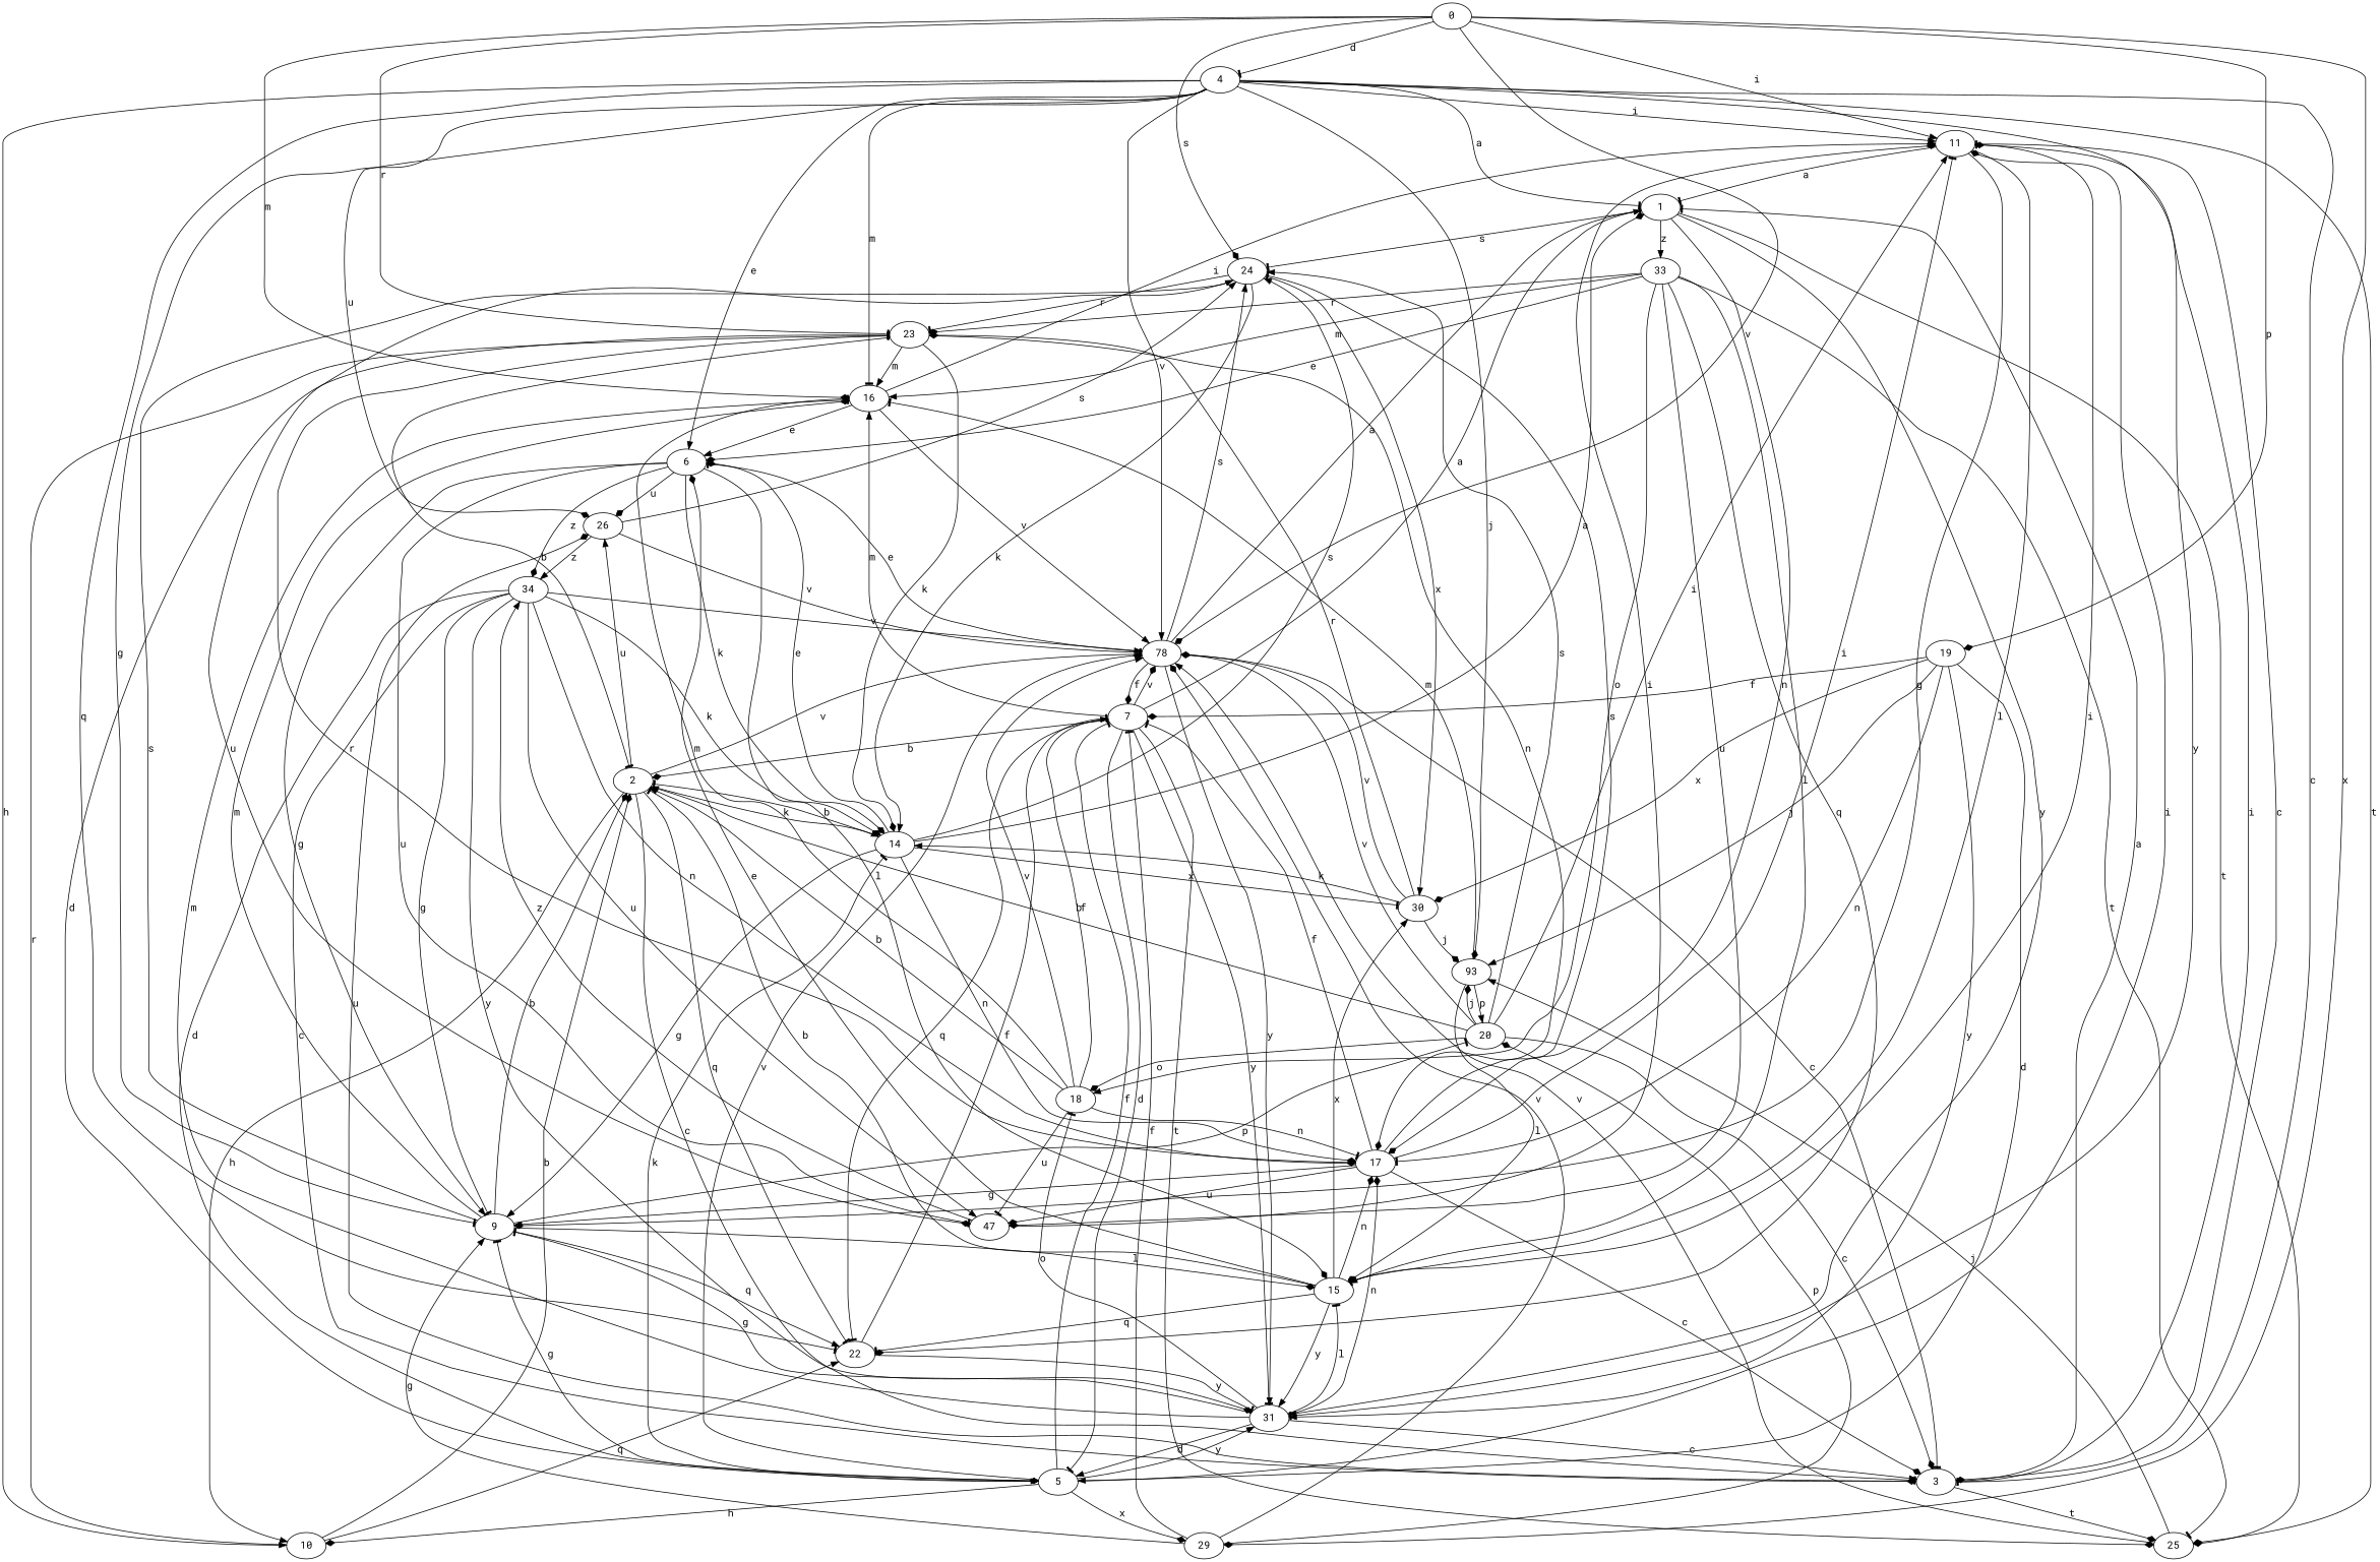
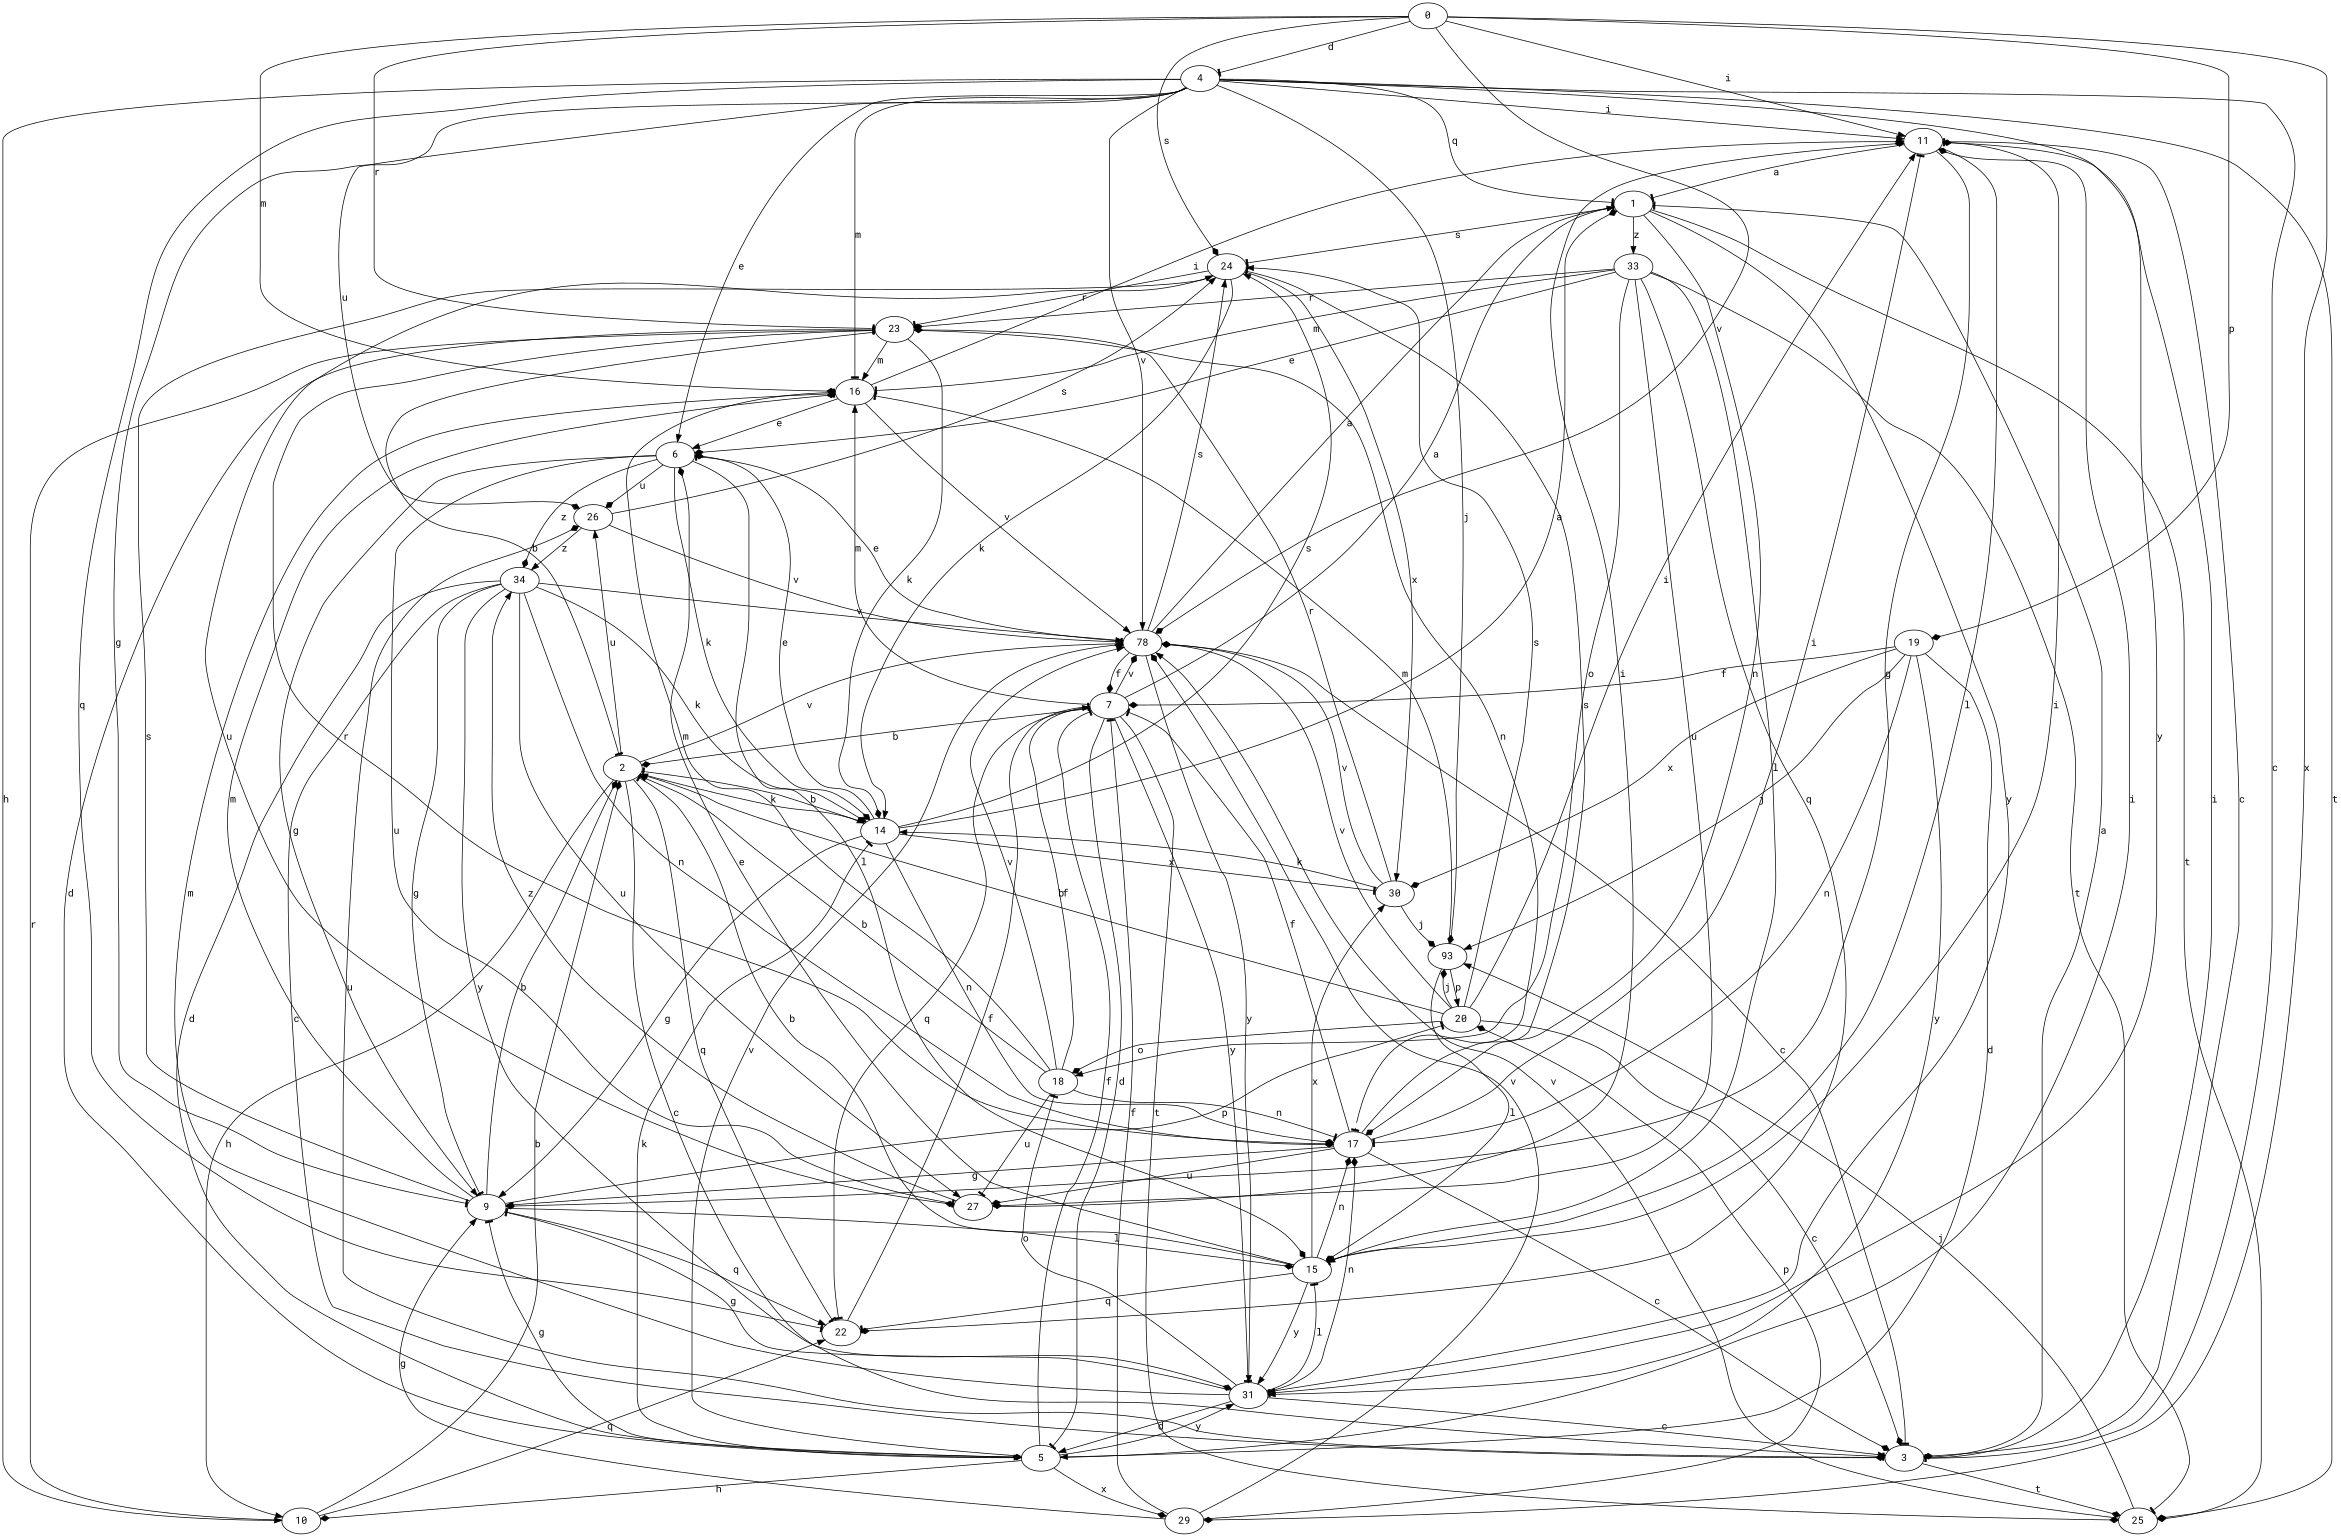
  strict digraph {
    fontname="Roboto Mono"
    node [fontname="Roboto Mono"]
    edge [arrowhead=diamond fontname="Roboto Mono"]
    0
    4
    11
    16
    19
    23
    24
    n8 [label=78]
    29
    1
    25
    31
    3
    10
    22
    26
    6
    9
    n19 [label=93]
    15
    17
    5
    7
    30
    2
    14
-   27 [label=47]
+   27
    20
    33
    18
    34
    0 -> 4 [arrowhead=tee label=d]
    0 -> 11 [arrowhead=normal label=i]
    0 -> 16 [label=m]
    0 -> 19 [label=p]
    0 -> 23 [arrowhead=tee label=r]
    0 -> 24 [label=s]
    0 -> n8 [label=v]
    0 -> 29 [label=x]
    4 -> 11 [arrowhead=normal label=i]
    4 -> 16 [arrowhead=tee label=m]
    4 -> n8 [arrowhead=normal label=v]
-   4 -> 1 [arrowhead=tee label=a]
+   4 -> 1 [arrowhead=tee label=q]
    4 -> 25 [label=t]
    4 -> 31 [arrowhead=tee label=y]
    4 -> 3 [arrowhead=tee label=c]
    4 -> 10 [arrowhead=normal label=h]
    4 -> 22 [arrowhead=tee label=q]
    4 -> 26 [label=u]
    4 -> 6 [arrowhead=normal label=e]
    4 -> 9 [arrowhead=tee label=g]
    4 -> n19 [label=j]
    11 -> 1 [arrowhead=tee label=a]
    11 -> 3 [label=c]
    11 -> 9 [label=g]
    11 -> 15 [arrowhead=tee label=l]
    16 -> 11 [label=i]
    16 -> n8 [arrowhead=normal label=v]
    16 -> 6 [arrowhead=normal label=e]
    19 -> 31 [arrowhead=normal label=y]
    19 -> n19 [arrowhead=normal label=j]
    19 -> 17 [arrowhead=tee label=n]
    19 -> 5 [arrowhead=normal label=d]
    19 -> 7 [label=f]
    19 -> 30 [label=x]
    23 -> 16 [arrowhead=normal label=m]
-   23 -> 17 [label=n]
+   23 -> 17 [arrowhead=tee label=n]
    23 -> 5 [arrowhead=normal label=d]
    23 -> 2 [arrowhead=tee label=b]
    23 -> 14 [label=k]
    24 -> 23 [arrowhead=tee label=r]
    24 -> 30 [arrowhead=normal label=x]
    24 -> 14 [arrowhead=normal label=k]
    24 -> 27 [label=u]
    n8 -> 24 [arrowhead=normal label=s]
    n8 -> 1 [arrowhead=tee label=a]
    n8 -> 31 [arrowhead=normal label=y]
    n8 -> 3 [arrowhead=tee label=c]
    n8 -> 6 [arrowhead=tee label=e]
    n8 -> 7 [label=f]
    29 -> n8 [label=v]
    29 -> 9 [arrowhead=normal label=g]
    29 -> 7 [arrowhead=tee label=f]
    29 -> 20 [label=p]
    1 -> 24 [arrowhead=tee label=s]
    1 -> 25 [label=t]
    1 -> 31 [arrowhead=normal label=y]
    1 -> 17 [label=n]
    1 -> 33 [arrowhead=normal label=z]
    25 -> n8 [arrowhead=normal label=v]
    25 -> n19 [arrowhead=normal label=j]
    31 -> 16 [arrowhead=tee label=m]
    31 -> 3 [arrowhead=normal label=c]
    31 -> 9 [arrowhead=tee label=g]
    31 -> 15 [arrowhead=tee label=l]
    31 -> 17 [label=n]
    31 -> 5 [arrowhead=normal label=d]
    31 -> 18 [arrowhead=tee label=o]
    3 -> 11 [label=i]
    3 -> 1 [arrowhead=tee label=a]
    3 -> 25 [label=t]
    3 -> 26 [label=u]
    10 -> 23 [arrowhead=tee label=r]
    10 -> 22 [arrowhead=normal label=q]
    10 -> 2 [label=b]
-   22 -> 31 [arrowhead=tee label=y]
    22 -> 7 [arrowhead=tee label=f]
    26 -> 24 [arrowhead=normal label=s]
    26 -> n8 [arrowhead=tee label=v]
    26 -> 34 [arrowhead=normal label=z]
    6 -> 26 [label=u]
    6 -> 9 [arrowhead=normal label=g]
    6 -> 15 [label=l]
    6 -> 14 [label=k]
    6 -> 27 [arrowhead=tee label=u]
    6 -> 34 [label=z]
    9 -> 16 [label=m]
    9 -> 24 [arrowhead=normal label=s]
    9 -> 22 [arrowhead=normal label=q]
    9 -> 15 [label=l]
    9 -> 2 [label=b]
    9 -> 20 [arrowhead=tee label=p]
    n19 -> 16 [arrowhead=tee label=m]
    n19 -> 15 [label=l]
    n19 -> 20 [arrowhead=normal label=p]
    15 -> 11 [arrowhead=tee label=i]
    15 -> 31 [arrowhead=normal label=y]
    15 -> 22 [arrowhead=tee label=q]
    15 -> 6 [label=e]
    15 -> 17 [label=n]
    15 -> 30 [arrowhead=normal label=x]
    15 -> 2 [arrowhead=tee label=b]
    17 -> 11 [arrowhead=tee label=i]
    17 -> 23 [arrowhead=tee label=r]
    17 -> 24 [arrowhead=tee label=s]
    17 -> 3 [label=c]
    17 -> 9 [arrowhead=normal label=g]
    17 -> 7 [arrowhead=tee label=f]
    17 -> 27 [label=u]
    5 -> 11 [label=i]
    5 -> n8 [label=v]
    5 -> 29 [label=x]
    5 -> 31 [arrowhead=normal label=y]
    5 -> 10 [label=h]
    5 -> 9 [arrowhead=tee label=g]
    5 -> 7 [arrowhead=tee label=f]
    5 -> 14 [arrowhead=tee label=k]
    7 -> 16 [arrowhead=normal label=m]
    7 -> n8 [label=v]
    7 -> 1 [arrowhead=normal label=a]
    7 -> 25 [label=t]
    7 -> 31 [arrowhead=tee label=y]
    7 -> 22 [arrowhead=tee label=q]
    7 -> 5 [arrowhead=tee label=d]
    7 -> 2 [label=b]
    30 -> 23 [label=r]
    30 -> n8 [label=v]
    30 -> n19 [label=j]
    30 -> 14 [arrowhead=normal label=k]
    2 -> n8 [arrowhead=tee label=v]
    2 -> 3 [arrowhead=tee label=c]
    2 -> 10 [arrowhead=normal label=h]
    2 -> 22 [arrowhead=tee label=q]
    2 -> 26 [arrowhead=normal label=u]
    2 -> 14 [arrowhead=normal label=k]
    14 -> 24 [arrowhead=normal label=s]
    14 -> 1 [label=a]
    14 -> 6 [label=e]
    14 -> 9 [arrowhead=normal label=g]
    14 -> 17 [label=n]
    14 -> 30 [arrowhead=tee label=x]
    14 -> 2 [arrowhead=tee label=b]
    27 -> 11 [label=i]
    27 -> 34 [arrowhead=normal label=z]
    20 -> 11 [arrowhead=normal label=i]
    20 -> 24 [arrowhead=normal label=s]
    20 -> n8 [label=v]
    20 -> 3 [label=c]
    20 -> n19 [label=j]
    20 -> 2 [arrowhead=normal label=b]
    20 -> 18 [label=o]
-   33 -> 16 [arrowhead=normal label=m]
+   33 -> 16 [arrowhead=tee label=m]
    33 -> 23 [label=r]
    33 -> 25 [arrowhead=tee label=t]
    33 -> 22 [label=q]
    33 -> 6 [label=e]
    33 -> 15 [arrowhead=normal label=l]
    33 -> 27 [label=u]
    33 -> 18 [arrowhead=normal label=o]
    18 -> 16 [arrowhead=tee label=m]
    18 -> n8 [arrowhead=normal label=v]
    18 -> 17 [arrowhead=tee label=n]
    18 -> 7 [arrowhead=normal label=f]
    18 -> 2 [arrowhead=normal label=b]
    18 -> 27 [arrowhead=tee label=u]
    34 -> n8 [arrowhead=normal label=v]
    34 -> 31 [label=y]
    34 -> 3 [label=c]
    34 -> 9 [arrowhead=tee label=g]
    34 -> 17 [label=n]
    34 -> 5 [label=d]
    34 -> 14 [label=k]
    34 -> 27 [arrowhead=normal label=u]
  }
